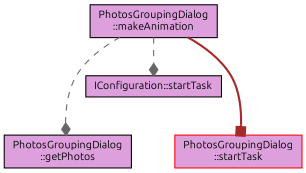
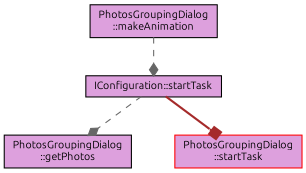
  digraph {
    fontname=Ubuntu
    rankdir=TB
    node [color=black fillcolor=plum fontname=Ubuntu fontsize=10 shape=record style=filled]
    edge [arrowhead=diamond color=gray40 fontname=Ubuntu fontsize=10 labelfontname=Helvetica labelfontsize=10 style=dashed]
    n1 [fontcolor=black height=0.2 label="PhotosGroupingDialog\l::makeAnimation" width=0.4]
    n2 [height=0.2 label="IConfiguration::startTask" width=0.4]
    n3 [height=0.2 label="PhotosGroupingDialog\l::getPhotos" width=0.4]
    n4 [color=red height=0.2 label="PhotosGroupingDialog\l::startTask" width=0.4]
    n1 -> n2
-   n1 -> n3
-   n1 -> n4 [arrowhead=box color=brown style=bold]
+   n2 -> n3
+   n2 -> n4 [arrowhead=box color=brown style=bold]
  }
